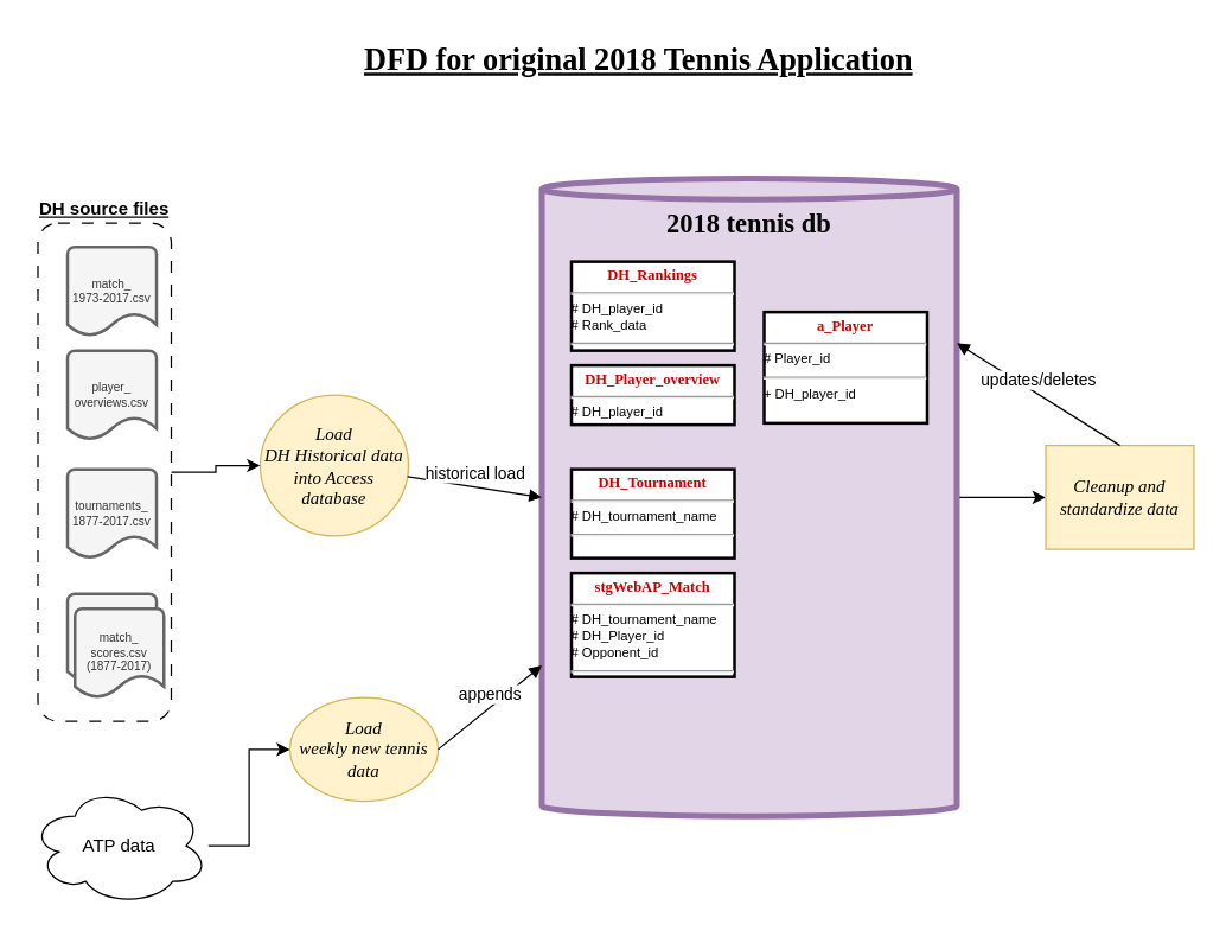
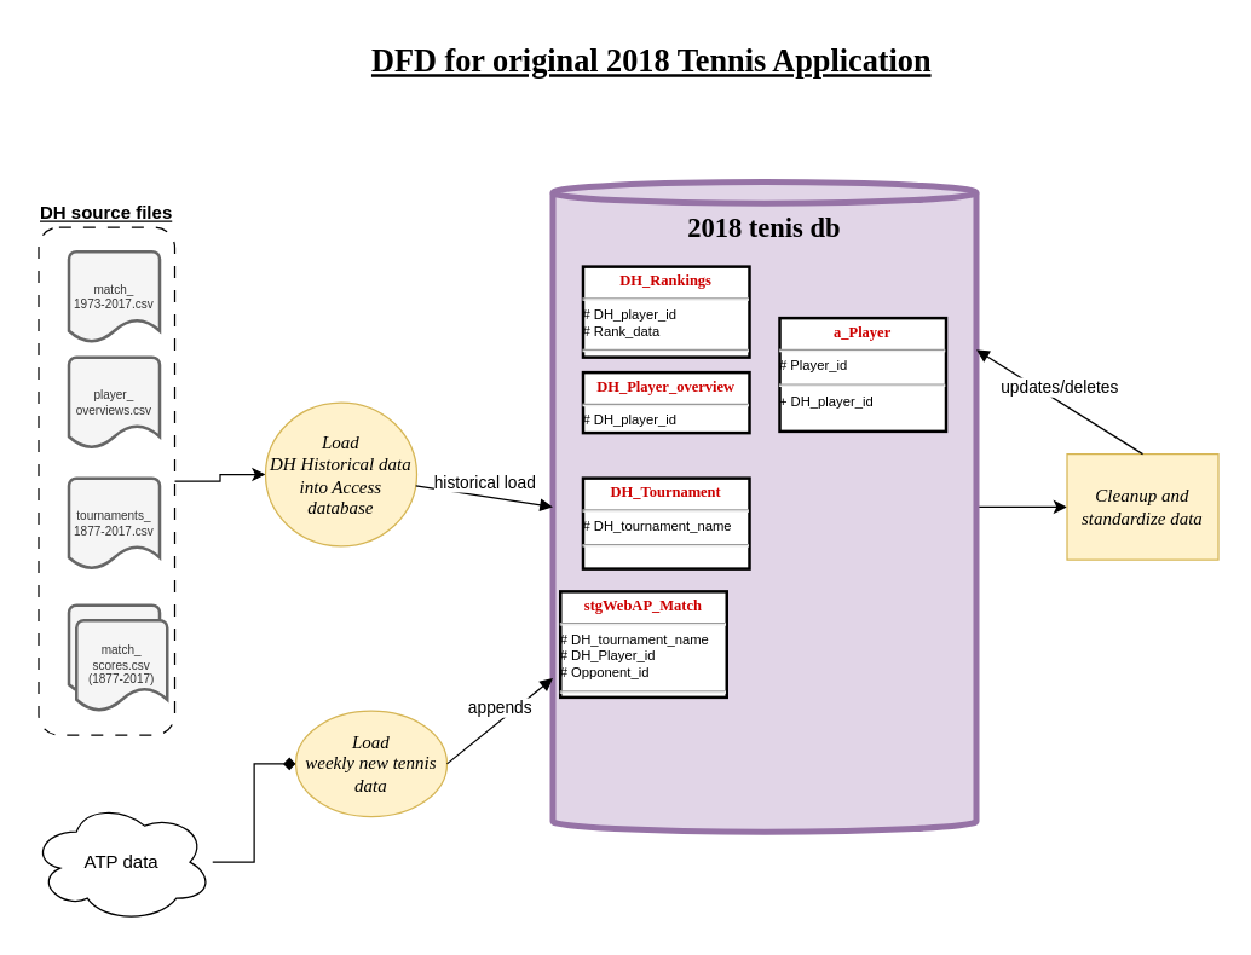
  <mxCell id="0" />
  <mxCell id="1" parent="0" />
  <mxCell id="2" style="edgeStyle=orthogonalEdgeStyle;rounded=0;orthogonalLoop=1;jettySize=auto;html=1;entryX=0;entryY=0.5;entryDx=0;entryDy=0;" parent="1" source="3" target="6" edge="1"><mxGeometry relative="1" as="geometry" /></mxCell>
  <mxCell id="3" value="DH source files" style="rounded=1;whiteSpace=wrap;html=1;dashed=1;dashPattern=8 8;fillColor=none;labelPosition=center;verticalLabelPosition=top;align=center;verticalAlign=bottom;fontStyle=5" parent="1" vertex="1"><mxGeometry x="25" y="150" width="90" height="336" as="geometry" /></mxCell>
  <mxCell id="4" style="edgeStyle=orthogonalEdgeStyle;rounded=0;orthogonalLoop=1;jettySize=auto;html=1;" parent="1" source="5" target="18" edge="1"><mxGeometry relative="1" as="geometry" /></mxCell>
- <mxCell id="5" value="2018 tennis db" style="shape=cylinder3;whiteSpace=wrap;html=1;boundedLbl=1;backgroundOutline=1;size=7;verticalAlign=top;fontStyle=1;fontSize=18;fillColor=#e1d5e7;strokeColor=#9673a6;fontFamily=Georgia;strokeWidth=4;" parent="1" vertex="1"><mxGeometry x="365" y="120" width="280" height="430" as="geometry" /></mxCell>
+ <mxCell id="5" value="2018 tenis db" style="shape=cylinder3;whiteSpace=wrap;html=1;boundedLbl=1;backgroundOutline=1;size=7;verticalAlign=top;fontStyle=1;fontSize=18;fillColor=#e1d5e7;strokeColor=#9673a6;fontFamily=Georgia;strokeWidth=4;" parent="1" vertex="1"><mxGeometry x="365" y="120" width="280" height="430" as="geometry" /></mxCell>
  <mxCell id="6" value="Load &lt;br&gt;DH Historical data into Access database" style="ellipse;whiteSpace=wrap;html=1;fillColor=#fff2cc;strokeColor=#d6b656;fontFamily=Times New Roman;fontStyle=2" parent="1" vertex="1"><mxGeometry x="175" y="266" width="100" height="95" as="geometry" /></mxCell>
  <mxCell id="7" value="&lt;p style=&quot;margin: 4px 0px 0px; text-align: center;&quot;&gt;&lt;b style=&quot;&quot;&gt;&lt;font face=&quot;Comic Sans MS&quot; color=&quot;#cc0000&quot; style=&quot;font-size: 10px;&quot;&gt;DH_Player_overview&lt;/font&gt;&lt;/b&gt;&lt;br style=&quot;font-size: 9px;&quot;&gt;&lt;/p&gt;&lt;hr style=&quot;font-size: 9px;&quot;&gt;# DH_player_id&lt;div style=&quot;height: 2px; font-size: 9px;&quot;&gt;&lt;br style=&quot;font-size: 9px;&quot;&gt;&lt;/div&gt;&lt;hr style=&quot;font-size: 9px;&quot;&gt;&lt;div style=&quot;height: 2px; font-size: 9px;&quot;&gt;&lt;/div&gt;" style="verticalAlign=top;align=left;overflow=fill;fontSize=9;fontFamily=Helvetica;html=1;whiteSpace=wrap;strokeWidth=2;" parent="1" vertex="1"><mxGeometry x="385" y="246" width="110" height="40" as="geometry" /></mxCell>
  <mxCell id="8" value="historical load" style="html=1;verticalAlign=bottom;endArrow=block;curved=0;rounded=0;entryX=0;entryY=0.5;entryDx=0;entryDy=0;entryPerimeter=0;" parent="1" source="6" target="5" edge="1"><mxGeometry width="80" relative="1" as="geometry"><mxPoint x="395" y="414" as="sourcePoint" /><mxPoint x="475" y="414" as="targetPoint" /><Array as="points" /></mxGeometry></mxCell>
  <mxCell id="9" value="tournaments_&lt;br&gt;1877-2017.csv" style="strokeWidth=2;html=1;shape=mxgraph.flowchart.document2;whiteSpace=wrap;size=0.25;fontSize=8;fillColor=#f5f5f5;fontColor=#333333;strokeColor=#666666;" parent="1" vertex="1"><mxGeometry x="45" y="316" width="60" height="60" as="geometry" /></mxCell>
  <mxCell id="10" value="match_&lt;br&gt;1973-2017.csv" style="strokeWidth=2;html=1;shape=mxgraph.flowchart.document2;whiteSpace=wrap;size=0.25;fontSize=8;fillColor=#f5f5f5;fontColor=#333333;strokeColor=#666666;" parent="1" vertex="1"><mxGeometry x="45" y="166" width="60" height="60" as="geometry" /></mxCell>
  <mxCell id="11" value="player_&lt;br&gt;overviews.csv" style="strokeWidth=2;html=1;shape=mxgraph.flowchart.document2;whiteSpace=wrap;size=0.25;fontSize=8;fillColor=#f5f5f5;fontColor=#333333;strokeColor=#666666;" parent="1" vertex="1"><mxGeometry x="45" y="236" width="60" height="60" as="geometry" /></mxCell>
  <mxCell id="12" value="" style="strokeWidth=2;html=1;shape=mxgraph.flowchart.document2;whiteSpace=wrap;size=0.25;fontSize=8;fillColor=#f5f5f5;fontColor=#333333;strokeColor=#666666;" parent="1" vertex="1"><mxGeometry x="45" y="400" width="60" height="60" as="geometry" /></mxCell>
  <mxCell id="13" value="match_&lt;br&gt;scores.csv&lt;br&gt;(1877-2017)" style="strokeWidth=2;html=1;shape=mxgraph.flowchart.document2;whiteSpace=wrap;size=0.25;fontSize=8;fillColor=#f5f5f5;fontColor=#333333;strokeColor=#666666;" parent="1" vertex="1"><mxGeometry x="50" y="410" width="60" height="60" as="geometry" /></mxCell>
  <mxCell id="14" value="&lt;p style=&quot;margin: 4px 0px 0px; text-align: center;&quot;&gt;&lt;b style=&quot;&quot;&gt;&lt;font face=&quot;Comic Sans MS&quot; color=&quot;#cc0000&quot; style=&quot;font-size: 10px;&quot;&gt;DH_Rankings&lt;/font&gt;&lt;/b&gt;&lt;br style=&quot;font-size: 9px;&quot;&gt;&lt;/p&gt;&lt;hr style=&quot;font-size: 9px;&quot;&gt;# DH_player_id&lt;br&gt;# Rank_data&lt;br&gt;&lt;div style=&quot;height: 2px; font-size: 9px;&quot;&gt;&lt;br style=&quot;font-size: 9px;&quot;&gt;&lt;/div&gt;&lt;hr style=&quot;font-size: 9px;&quot;&gt;&lt;div style=&quot;height: 2px; font-size: 9px;&quot;&gt;&lt;/div&gt;" style="verticalAlign=top;align=left;overflow=fill;fontSize=9;fontFamily=Helvetica;html=1;whiteSpace=wrap;strokeWidth=2;" parent="1" vertex="1"><mxGeometry x="385" y="176" width="110" height="60" as="geometry" /></mxCell>
  <mxCell id="15" value="&lt;p style=&quot;margin: 4px 0px 0px; text-align: center;&quot;&gt;&lt;b style=&quot;&quot;&gt;&lt;font face=&quot;Comic Sans MS&quot; color=&quot;#cc0000&quot; style=&quot;font-size: 10px;&quot;&gt;DH_Tournament&lt;/font&gt;&lt;/b&gt;&lt;br style=&quot;font-size: 9px;&quot;&gt;&lt;/p&gt;&lt;hr style=&quot;font-size: 9px;&quot;&gt;# DH_tournament_name&lt;br&gt;&lt;div style=&quot;height: 2px; font-size: 9px;&quot;&gt;&lt;br style=&quot;font-size: 9px;&quot;&gt;&lt;/div&gt;&lt;hr style=&quot;font-size: 9px;&quot;&gt;&lt;div style=&quot;height: 2px; font-size: 9px;&quot;&gt;&lt;/div&gt;" style="verticalAlign=top;align=left;overflow=fill;fontSize=9;fontFamily=Helvetica;html=1;whiteSpace=wrap;strokeWidth=2;" parent="1" vertex="1"><mxGeometry x="385" y="316" width="110" height="60" as="geometry" /></mxCell>
- <mxCell id="16" value="&lt;p style=&quot;margin: 4px 0px 0px; text-align: center;&quot;&gt;&lt;b style=&quot;&quot;&gt;&lt;font face=&quot;Comic Sans MS&quot; color=&quot;#cc0000&quot; style=&quot;font-size: 10px;&quot;&gt;stgWebAP_Match&lt;/font&gt;&lt;/b&gt;&lt;br style=&quot;font-size: 9px;&quot;&gt;&lt;/p&gt;&lt;hr style=&quot;font-size: 9px;&quot;&gt;# DH_tournament_name&lt;br&gt;# DH_Player_id&lt;br&gt;# Opponent_id&lt;br&gt;&lt;div style=&quot;height: 2px; font-size: 9px;&quot;&gt;&lt;br style=&quot;font-size: 9px;&quot;&gt;&lt;/div&gt;&lt;hr style=&quot;font-size: 9px;&quot;&gt;&lt;div style=&quot;height: 2px; font-size: 9px;&quot;&gt;&lt;/div&gt;" style="verticalAlign=top;align=left;overflow=fill;fontSize=9;fontFamily=Helvetica;html=1;whiteSpace=wrap;strokeWidth=2;" parent="1" vertex="1"><mxGeometry x="385" y="386" width="110" height="70" as="geometry" /></mxCell>
+ <mxCell id="16" value="&lt;p style=&quot;margin: 4px 0px 0px; text-align: center;&quot;&gt;&lt;b style=&quot;&quot;&gt;&lt;font face=&quot;Comic Sans MS&quot; color=&quot;#cc0000&quot; style=&quot;font-size: 10px;&quot;&gt;stgWebAP_Match&lt;/font&gt;&lt;/b&gt;&lt;br style=&quot;font-size: 9px;&quot;&gt;&lt;/p&gt;&lt;hr style=&quot;font-size: 9px;&quot;&gt;# DH_tournament_name&lt;br&gt;# DH_Player_id&lt;br&gt;# Opponent_id&lt;br&gt;&lt;div style=&quot;height: 2px; font-size: 9px;&quot;&gt;&lt;br style=&quot;font-size: 9px;&quot;&gt;&lt;/div&gt;&lt;hr style=&quot;font-size: 9px;&quot;&gt;&lt;div style=&quot;height: 2px; font-size: 9px;&quot;&gt;&lt;/div&gt;" style="verticalAlign=top;align=left;overflow=fill;fontSize=9;fontFamily=Helvetica;html=1;whiteSpace=wrap;strokeWidth=2;" parent="1" vertex="1"><mxGeometry x="370" y="391" width="110" height="70" as="geometry" /></mxCell>
  <mxCell id="17" value="&lt;p style=&quot;margin: 4px 0px 0px; text-align: center;&quot;&gt;&lt;b style=&quot;&quot;&gt;&lt;font face=&quot;Comic Sans MS&quot; color=&quot;#cc0000&quot; style=&quot;font-size: 10px;&quot;&gt;a_Player&lt;/font&gt;&lt;/b&gt;&lt;br style=&quot;font-size: 9px;&quot;&gt;&lt;/p&gt;&lt;hr style=&quot;font-size: 9px;&quot;&gt;# Player_id&lt;br&gt;&lt;div style=&quot;height: 2px; font-size: 9px;&quot;&gt;&lt;br style=&quot;font-size: 9px;&quot;&gt;&lt;/div&gt;&lt;hr style=&quot;font-size: 9px;&quot;&gt;&lt;div style=&quot;height: 2px; font-size: 9px;&quot;&gt;+ DH_player_id&lt;/div&gt;" style="verticalAlign=top;align=left;overflow=fill;fontSize=9;fontFamily=Helvetica;html=1;whiteSpace=wrap;strokeWidth=2;" parent="1" vertex="1"><mxGeometry x="515" y="210" width="110" height="75" as="geometry" /></mxCell>
  <mxCell id="18" value="Cleanup and standardize data" style="whiteSpace=wrap;html=1;fillColor=#fff2cc;strokeColor=#d6b656;fontFamily=Times New Roman;fontStyle=2;rounded=0;" parent="1" vertex="1"><mxGeometry x="705" y="300" width="100" height="70" as="geometry" /></mxCell>
  <mxCell id="19" value="updates/deletes" style="html=1;verticalAlign=bottom;endArrow=block;curved=0;rounded=0;entryX=1;entryY=0;entryDx=0;entryDy=111;entryPerimeter=0;exitX=0.5;exitY=0;exitDx=0;exitDy=0;" parent="1" source="18" target="5" edge="1"><mxGeometry width="80" relative="1" as="geometry"><mxPoint x="745" y="60" as="sourcePoint" /><mxPoint x="365" y="105" as="targetPoint" /><Array as="points" /></mxGeometry></mxCell>
  <mxCell id="20" value="Load &lt;br&gt;weekly new tennis data" style="ellipse;whiteSpace=wrap;html=1;fillColor=#fff2cc;strokeColor=#d6b656;fontFamily=Times New Roman;fontStyle=2" parent="1" vertex="1"><mxGeometry x="195" y="470" width="100" height="70" as="geometry" /></mxCell>
  <mxCell id="21" value="appends" style="html=1;verticalAlign=bottom;endArrow=block;curved=0;rounded=0;exitX=1;exitY=0.5;exitDx=0;exitDy=0;" parent="1" source="20" target="5" edge="1"><mxGeometry width="80" relative="1" as="geometry"><mxPoint x="315" y="456" as="sourcePoint" /><mxPoint x="205" y="387" as="targetPoint" /><Array as="points" /></mxGeometry></mxCell>
- <mxCell id="22" style="edgeStyle=orthogonalEdgeStyle;rounded=0;orthogonalLoop=1;jettySize=auto;html=1;entryX=0;entryY=0.5;entryDx=0;entryDy=0;" parent="1" source="23" target="20" edge="1"><mxGeometry relative="1" as="geometry" /></mxCell>
+ <mxCell id="22" style="edgeStyle=orthogonalEdgeStyle;rounded=0;orthogonalLoop=1;jettySize=auto;html=1;entryX=0;entryY=0.5;entryDx=0;entryDy=0;endArrow=diamond;" parent="1" source="23" target="20" edge="1"><mxGeometry relative="1" as="geometry" /></mxCell>
  <mxCell id="23" value="ATP data" style="ellipse;shape=cloud;whiteSpace=wrap;html=1;" parent="1" vertex="1"><mxGeometry x="20" y="530" width="120" height="80" as="geometry" /></mxCell>
  <mxCell id="24" value="DFD for original 2018 Tennis Application" style="text;html=1;align=center;verticalAlign=middle;resizable=0;points=[];autosize=1;strokeColor=none;fillColor=none;fontSize=21;fontStyle=5;fontFamily=Times New Roman;" parent="1" vertex="1"><mxGeometry x="235" y="20" width="390" height="40" as="geometry" /></mxCell>
